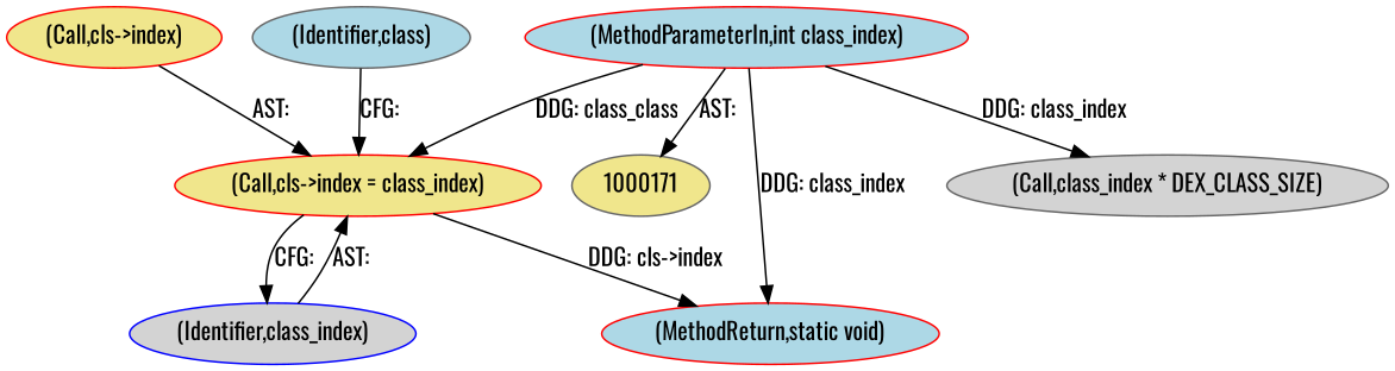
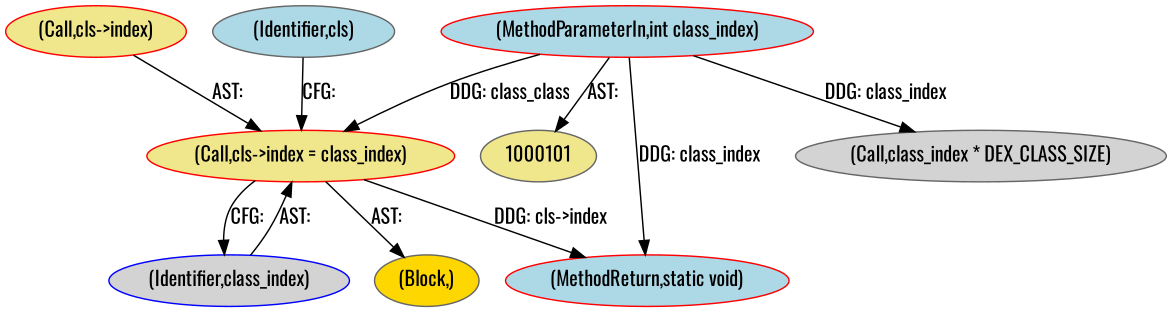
  digraph {
    fontname=Oswald
    node [color=red fillcolor=khaki fontname=Oswald style=filled]
    edge [fontname=Oswald]
    n1 [label="(Call,cls->index = class_index)"]
    n2 [fillcolor=lightblue label="(MethodReturn,static void)"]
    n3 [color=blue fillcolor=lightgrey label="(Identifier,class_index)"]
+   n4 [color=gray40 fillcolor=gold label="(Block,)"]
    n5 [fillcolor=lightblue label="(MethodParameterIn,int class_index)"]
    n6 [color=gray40 fillcolor=lightgrey label="(Call,class_index * DEX_CLASS_SIZE)"]
-   1000101 [color=gray40 label=1000171]
+   1000101 [color=gray40]
    n8 [label="(Call,cls->index)"]
-   n9 [color=gray40 fillcolor=lightblue label="(Identifier,class)"]
+   n9 [color=gray40 fillcolor=lightblue label="(Identifier,cls)"]
    n1 -> n2 [label="DDG: cls->index"]
    n1 -> n3 [label="CFG: "]
+   n1 -> n4 [label="AST: "]
    n3 -> n1 [label="AST: "]
    n5 -> n1 [label="DDG: class_class"]
    n5 -> n2 [label="DDG: class_index"]
    n5 -> n6 [label="DDG: class_index"]
    n5 -> 1000101 [label="AST: "]
    n8 -> n1 [label="AST: "]
    n9 -> n1 [label="CFG: "]
  }
